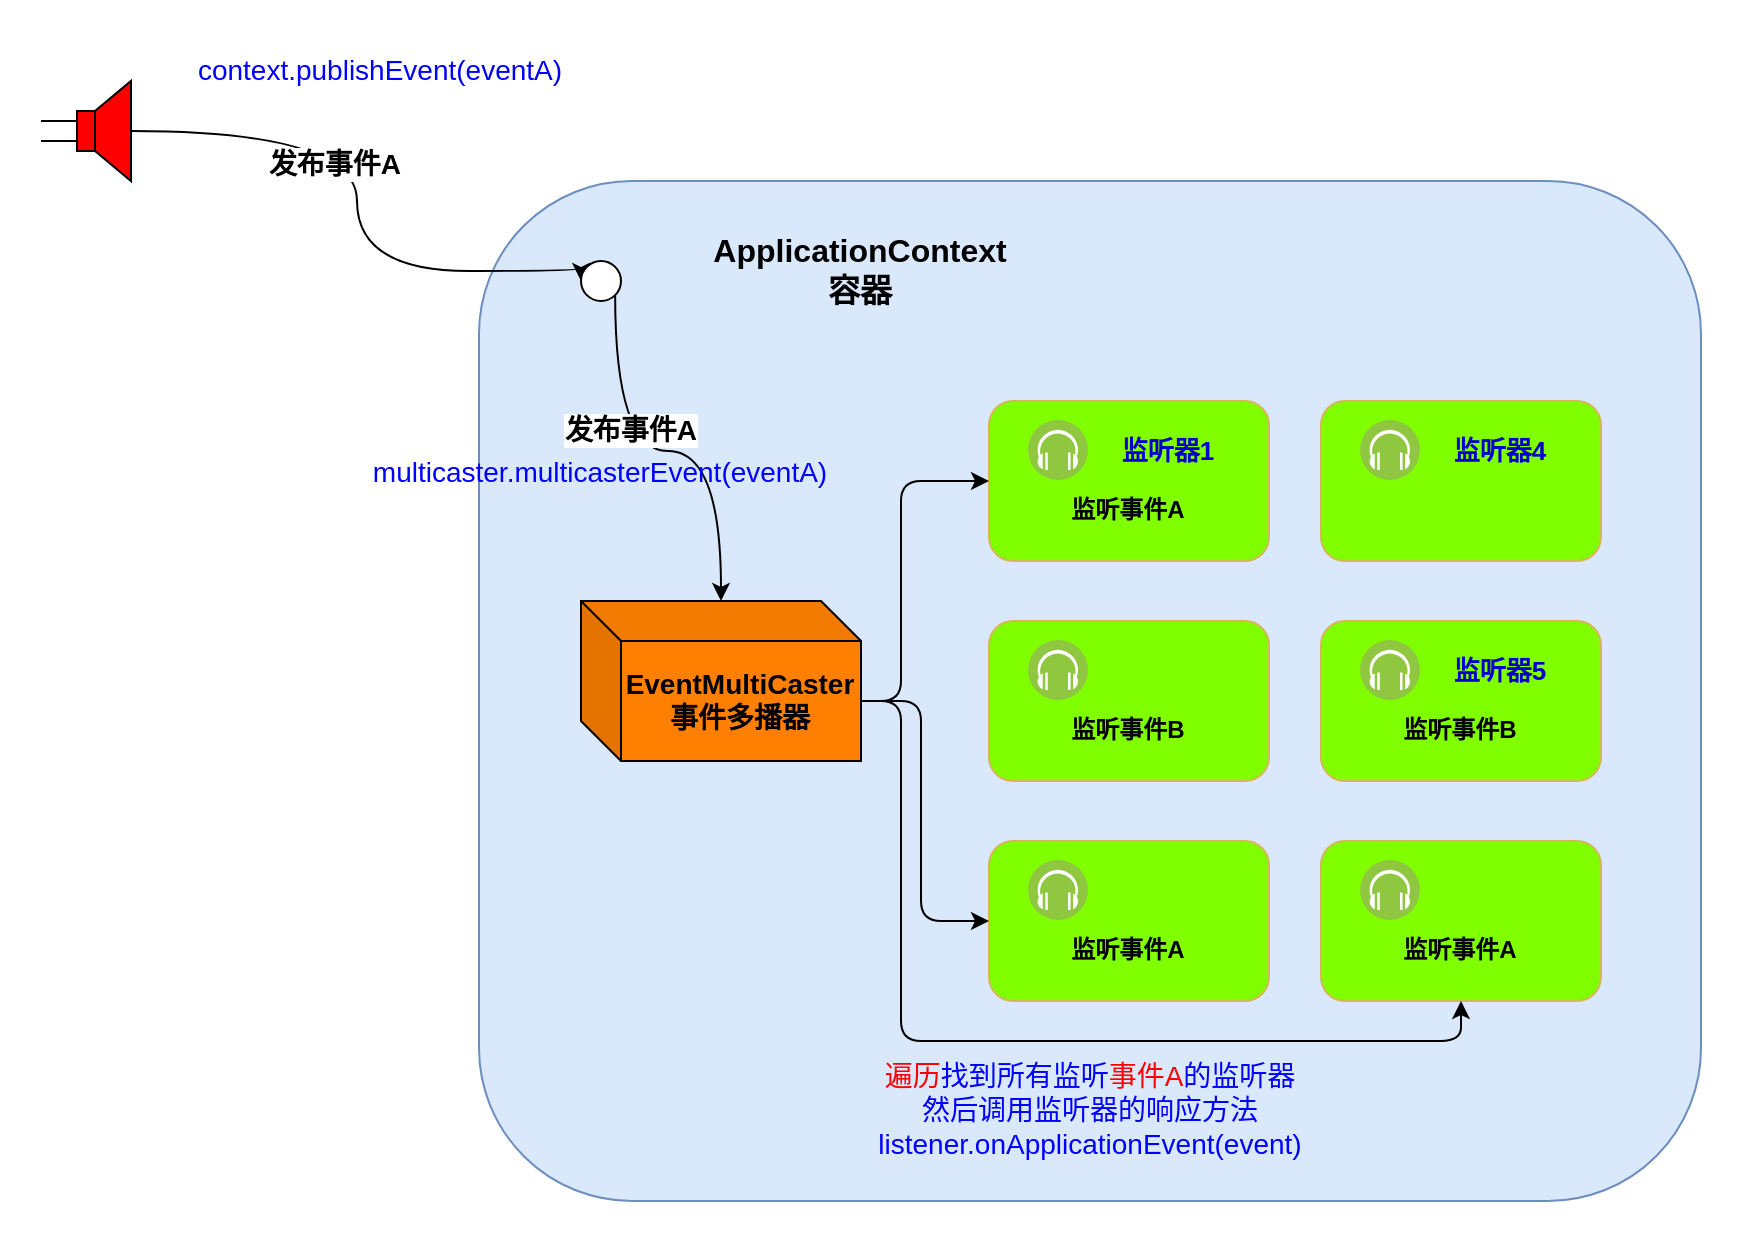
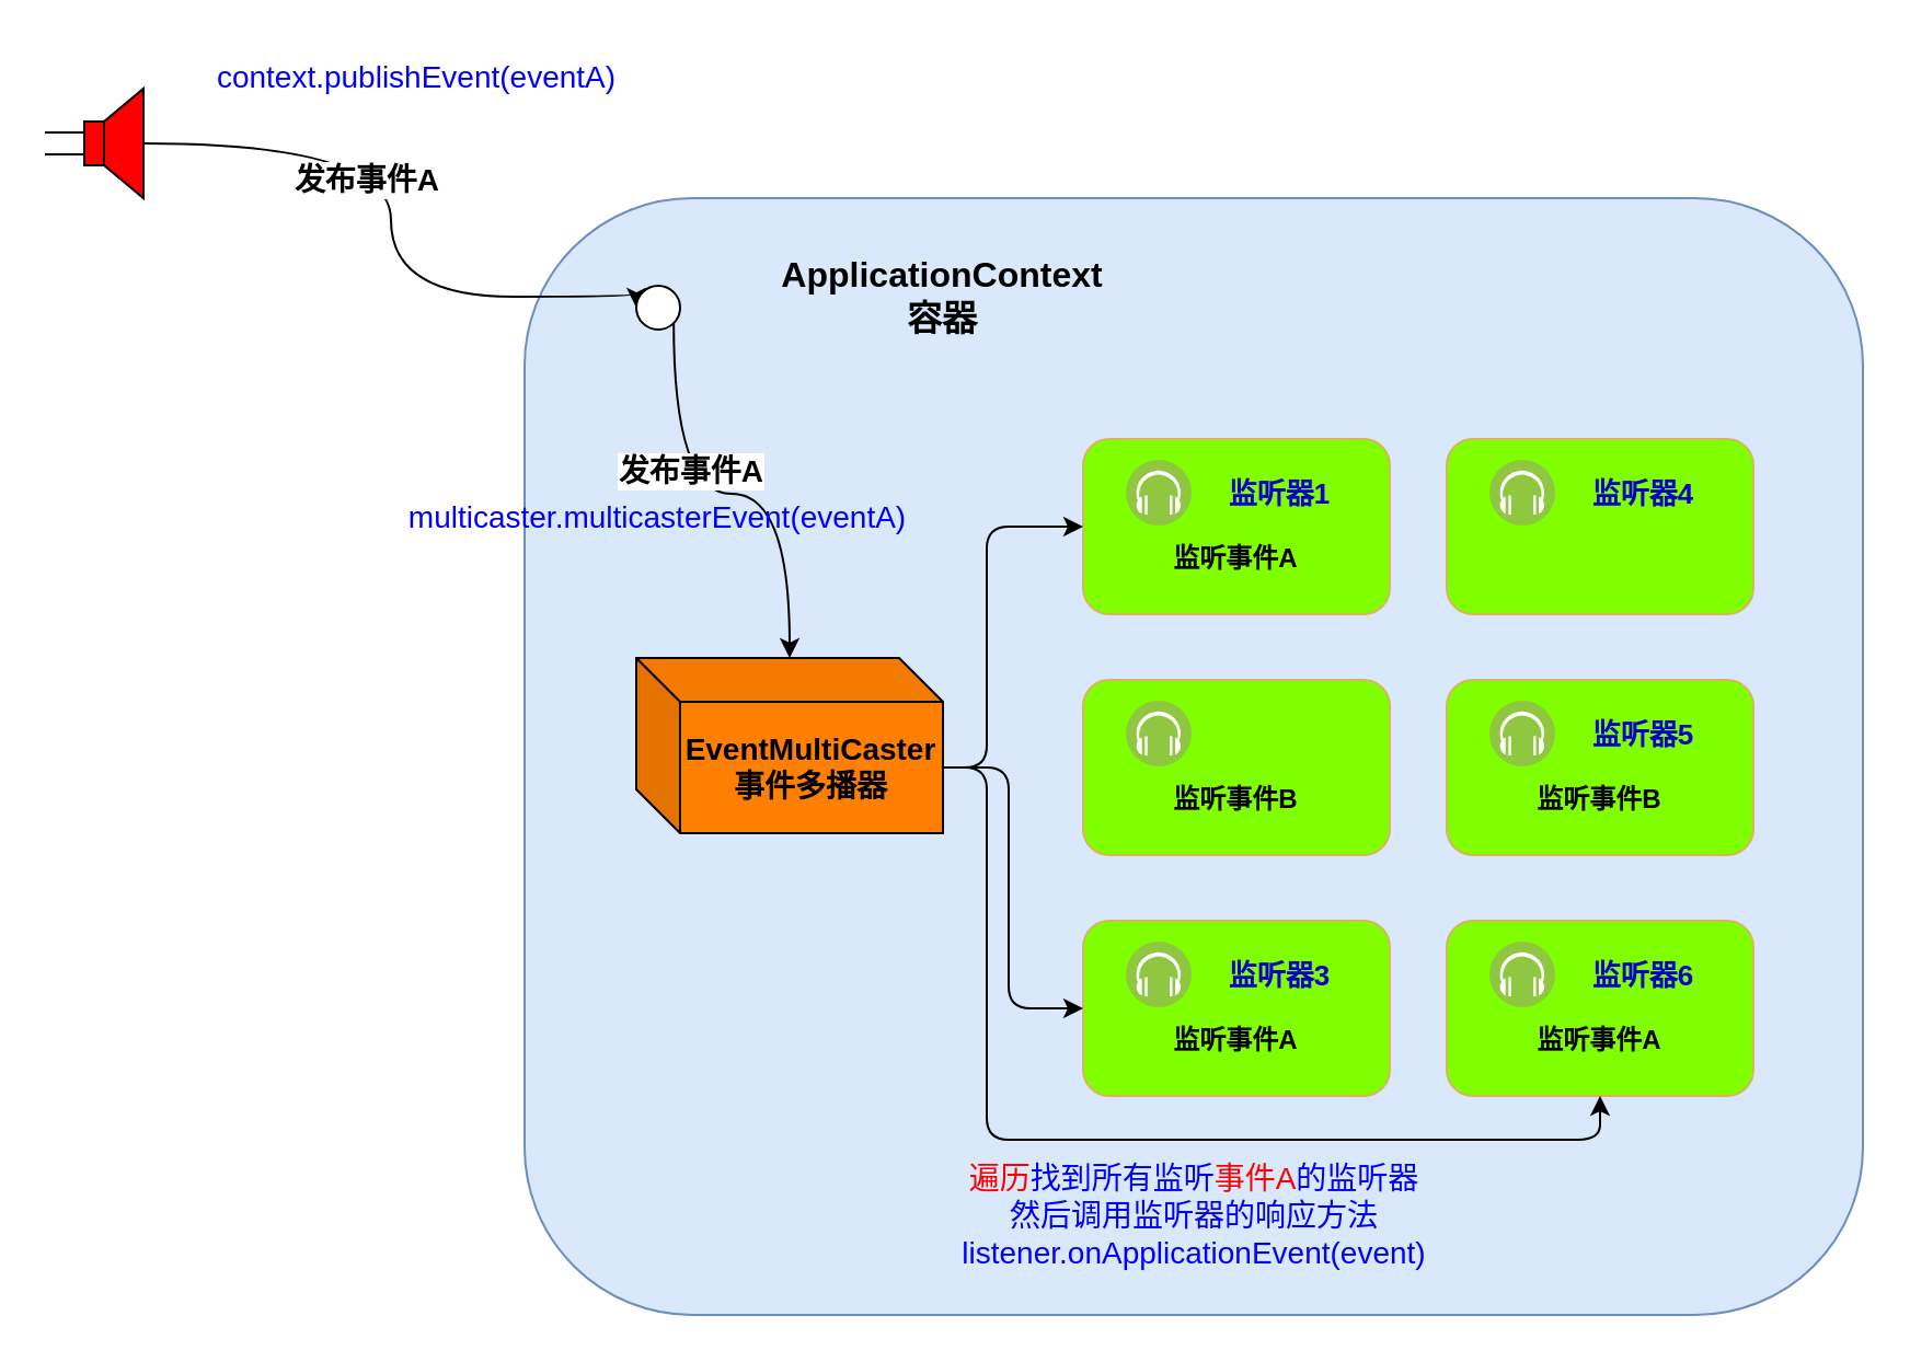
  <mxCell id="0" />
  <mxCell id="1" parent="0" />
  <mxCell id="2" value="" style="rounded=1;whiteSpace=wrap;html=1;fillColor=#dae8fc;strokeColor=#6c8ebf;" parent="1" vertex="1"><mxGeometry x="239" y="90" width="611" height="510" as="geometry" /></mxCell>
  <mxCell id="3" value="&lt;b style=&quot;font-size: 16px;&quot;&gt;&lt;font style=&quot;font-size: 16px;&quot;&gt;ApplicationContext&lt;br&gt;容器&lt;br&gt;&lt;/font&gt;&lt;/b&gt;" style="text;html=1;strokeColor=none;fillColor=none;align=center;verticalAlign=middle;whiteSpace=wrap;rounded=1;" parent="1" vertex="1"><mxGeometry x="400" y="120" width="60" height="30" as="geometry" /></mxCell>
  <mxCell id="4" value="" style="rounded=1;whiteSpace=wrap;html=1;fillColor=#80FF00;strokeColor=#d6b656;gradientColor=none;" parent="1" vertex="1"><mxGeometry x="494" y="200" width="140" height="80" as="geometry" /></mxCell>
  <mxCell id="5" value="" style="image;aspect=fixed;perimeter=ellipsePerimeter;html=1;align=center;shadow=0;dashed=0;fontColor=#4277BB;labelBackgroundColor=default;fontSize=12;spacingTop=3;image=img/lib/ibm/blockchain/event_listener.svg;rounded=1;" parent="1" vertex="1"><mxGeometry x="514" y="210" width="30" height="30" as="geometry" /></mxCell>
  <mxCell id="6" value="&lt;b&gt;&lt;font color=&quot;#0000cc&quot; style=&quot;font-size: 13px;&quot;&gt;监听器1&lt;/font&gt;&lt;/b&gt;" style="text;html=1;strokeColor=none;fillColor=none;align=center;verticalAlign=middle;whiteSpace=wrap;rounded=0;" parent="1" vertex="1"><mxGeometry x="554" y="210" width="60" height="30" as="geometry" /></mxCell>
  <mxCell id="7" value="&lt;b&gt;监听事件A&lt;/b&gt;" style="text;html=1;strokeColor=none;fillColor=none;align=center;verticalAlign=middle;whiteSpace=wrap;rounded=0;" parent="1" vertex="1"><mxGeometry x="534" y="240" width="60" height="30" as="geometry" /></mxCell>
  <mxCell id="8" value="" style="rounded=1;whiteSpace=wrap;html=1;fillColor=#80FF00;strokeColor=#d6b656;" parent="1" vertex="1"><mxGeometry x="494" y="310" width="140" height="80" as="geometry" /></mxCell>
  <mxCell id="9" value="" style="image;aspect=fixed;perimeter=ellipsePerimeter;html=1;align=center;shadow=0;dashed=0;fontColor=#4277BB;labelBackgroundColor=default;fontSize=12;spacingTop=3;image=img/lib/ibm/blockchain/event_listener.svg;rounded=1;" parent="1" vertex="1"><mxGeometry x="514" y="320" width="30" height="30" as="geometry" /></mxCell>
  <mxCell id="10" value="&lt;b&gt;监听事件B&lt;/b&gt;" style="text;html=1;strokeColor=none;fillColor=none;align=center;verticalAlign=middle;whiteSpace=wrap;rounded=0;" parent="1" vertex="1"><mxGeometry x="534" y="350" width="60" height="30" as="geometry" /></mxCell>
  <mxCell id="11" value="" style="rounded=1;whiteSpace=wrap;html=1;fillColor=#80FF00;strokeColor=#d6b656;" parent="1" vertex="1"><mxGeometry x="494" y="420" width="140" height="80" as="geometry" /></mxCell>
  <mxCell id="12" value="" style="image;aspect=fixed;perimeter=ellipsePerimeter;html=1;align=center;shadow=0;dashed=0;fontColor=#4277BB;labelBackgroundColor=default;fontSize=12;spacingTop=3;image=img/lib/ibm/blockchain/event_listener.svg;rounded=1;" parent="1" vertex="1"><mxGeometry x="514" y="430" width="30" height="30" as="geometry" /></mxCell>
+ <mxCell id="13" value="&lt;b&gt;&lt;font color=&quot;#0000cc&quot; style=&quot;font-size: 13px;&quot;&gt;监听器3&lt;/font&gt;&lt;/b&gt;" style="text;html=1;strokeColor=none;fillColor=none;align=center;verticalAlign=middle;whiteSpace=wrap;rounded=0;" parent="1" vertex="1"><mxGeometry x="554" y="430" width="60" height="30" as="geometry" /></mxCell>
  <mxCell id="14" value="&lt;b&gt;监听事件A&lt;/b&gt;" style="text;html=1;strokeColor=none;fillColor=none;align=center;verticalAlign=middle;whiteSpace=wrap;rounded=0;" parent="1" vertex="1"><mxGeometry x="534" y="460" width="60" height="30" as="geometry" /></mxCell>
  <mxCell id="15" value="" style="rounded=1;whiteSpace=wrap;html=1;fillColor=#80FF00;strokeColor=#d6b656;" parent="1" vertex="1"><mxGeometry x="660" y="200" width="140" height="80" as="geometry" /></mxCell>
  <mxCell id="16" value="" style="image;aspect=fixed;perimeter=ellipsePerimeter;html=1;align=center;shadow=0;dashed=0;fontColor=#4277BB;labelBackgroundColor=default;fontSize=12;spacingTop=3;image=img/lib/ibm/blockchain/event_listener.svg;rounded=1;" parent="1" vertex="1"><mxGeometry x="680" y="210" width="30" height="30" as="geometry" /></mxCell>
  <mxCell id="17" value="&lt;b&gt;&lt;font color=&quot;#0000cc&quot; style=&quot;font-size: 13px;&quot;&gt;监听器4&lt;/font&gt;&lt;/b&gt;" style="text;html=1;strokeColor=none;fillColor=none;align=center;verticalAlign=middle;whiteSpace=wrap;rounded=0;" parent="1" vertex="1"><mxGeometry x="720" y="210" width="60" height="30" as="geometry" /></mxCell>
  <mxCell id="18" value="" style="rounded=1;whiteSpace=wrap;html=1;fillColor=#80FF00;strokeColor=#d6b656;" parent="1" vertex="1"><mxGeometry x="660" y="310" width="140" height="80" as="geometry" /></mxCell>
  <mxCell id="19" value="" style="image;aspect=fixed;perimeter=ellipsePerimeter;html=1;align=center;shadow=0;dashed=0;fontColor=#4277BB;labelBackgroundColor=default;fontSize=12;spacingTop=3;image=img/lib/ibm/blockchain/event_listener.svg;rounded=1;" parent="1" vertex="1"><mxGeometry x="680" y="320" width="30" height="30" as="geometry" /></mxCell>
  <mxCell id="20" value="&lt;b&gt;&lt;font color=&quot;#0000cc&quot; style=&quot;font-size: 13px;&quot;&gt;监听器5&lt;/font&gt;&lt;/b&gt;" style="text;html=1;strokeColor=none;fillColor=none;align=center;verticalAlign=middle;whiteSpace=wrap;rounded=0;" parent="1" vertex="1"><mxGeometry x="720" y="320" width="60" height="30" as="geometry" /></mxCell>
  <mxCell id="21" value="&lt;b&gt;监听事件B&lt;/b&gt;" style="text;html=1;strokeColor=none;fillColor=none;align=center;verticalAlign=middle;whiteSpace=wrap;rounded=0;" parent="1" vertex="1"><mxGeometry x="700" y="350" width="60" height="30" as="geometry" /></mxCell>
  <mxCell id="22" value="" style="rounded=1;whiteSpace=wrap;html=1;fillColor=#80FF00;strokeColor=#d6b656;" parent="1" vertex="1"><mxGeometry x="660" y="420" width="140" height="80" as="geometry" /></mxCell>
  <mxCell id="23" value="" style="image;aspect=fixed;perimeter=ellipsePerimeter;html=1;align=center;shadow=0;dashed=0;fontColor=#4277BB;labelBackgroundColor=default;fontSize=12;spacingTop=3;image=img/lib/ibm/blockchain/event_listener.svg;rounded=1;" parent="1" vertex="1"><mxGeometry x="680" y="430" width="30" height="30" as="geometry" /></mxCell>
+ <mxCell id="24" value="&lt;b&gt;&lt;font color=&quot;#0000cc&quot; style=&quot;font-size: 13px;&quot;&gt;监听器6&lt;/font&gt;&lt;/b&gt;" style="text;html=1;strokeColor=none;fillColor=none;align=center;verticalAlign=middle;whiteSpace=wrap;rounded=0;" parent="1" vertex="1"><mxGeometry x="720" y="430" width="60" height="30" as="geometry" /></mxCell>
  <mxCell id="25" value="&lt;b&gt;监听事件A&lt;/b&gt;" style="text;html=1;strokeColor=none;fillColor=none;align=center;verticalAlign=middle;whiteSpace=wrap;rounded=0;" parent="1" vertex="1"><mxGeometry x="700" y="460" width="60" height="30" as="geometry" /></mxCell>
  <mxCell id="26" style="edgeStyle=orthogonalEdgeStyle;rounded=1;orthogonalLoop=1;jettySize=auto;html=1;exitX=0;exitY=0;exitDx=140;exitDy=50;exitPerimeter=0;entryX=0;entryY=0.5;entryDx=0;entryDy=0;" parent="1" source="29" target="4" edge="1"><mxGeometry relative="1" as="geometry"><Array as="points"><mxPoint x="450" y="350" /><mxPoint x="450" y="240" /></Array></mxGeometry></mxCell>
  <mxCell id="27" style="edgeStyle=orthogonalEdgeStyle;rounded=1;orthogonalLoop=1;jettySize=auto;html=1;exitX=0;exitY=0;exitDx=140;exitDy=50;exitPerimeter=0;entryX=0;entryY=0.5;entryDx=0;entryDy=0;" parent="1" source="29" target="11" edge="1"><mxGeometry relative="1" as="geometry"><Array as="points"><mxPoint x="460" y="350" /><mxPoint x="460" y="460" /></Array></mxGeometry></mxCell>
  <mxCell id="28" style="edgeStyle=orthogonalEdgeStyle;rounded=1;orthogonalLoop=1;jettySize=auto;html=1;exitX=0;exitY=0;exitDx=140;exitDy=50;exitPerimeter=0;entryX=0.5;entryY=1;entryDx=0;entryDy=0;" parent="1" source="29" target="22" edge="1"><mxGeometry relative="1" as="geometry"><Array as="points"><mxPoint x="450" y="350" /><mxPoint x="450" y="520" /><mxPoint x="730" y="520" /></Array></mxGeometry></mxCell>
  <mxCell id="29" value="&lt;b style=&quot;border-color: var(--border-color);&quot;&gt;&lt;font style=&quot;border-color: var(--border-color); font-size: 14px;&quot;&gt;EventMultiCaster&lt;br&gt;事件多播器&lt;br&gt;&lt;/font&gt;&lt;/b&gt;" style="shape=cube;whiteSpace=wrap;html=1;boundedLbl=1;backgroundOutline=1;darkOpacity=0.05;darkOpacity2=0.1;rounded=1;fillColor=#FF8000;" parent="1" vertex="1"><mxGeometry x="290" y="300" width="140" height="80" as="geometry" /></mxCell>
  <mxCell id="30" style="edgeStyle=orthogonalEdgeStyle;rounded=1;orthogonalLoop=1;jettySize=auto;html=1;entryX=0;entryY=0.5;entryDx=0;entryDy=0;elbow=vertical;curved=1;" parent="1" source="32" target="35" edge="1"><mxGeometry relative="1" as="geometry"><Array as="points"><mxPoint x="178" y="65" /><mxPoint x="178" y="135" /></Array></mxGeometry></mxCell>
  <mxCell id="31" value="&lt;font style=&quot;font-size: 14px;&quot;&gt;&lt;b&gt;发布事件A&lt;/b&gt;&lt;/font&gt;" style="edgeLabel;html=1;align=center;verticalAlign=middle;resizable=0;points=[];" parent="30" vertex="1" connectable="0"><mxGeometry x="-0.139" y="-12" relative="1" as="geometry"><mxPoint as="offset" /></mxGeometry></mxCell>
  <mxCell id="32" value="" style="pointerEvents=1;verticalLabelPosition=bottom;shadow=0;dashed=0;align=center;html=1;verticalAlign=top;shape=mxgraph.electrical.electro-mechanical.loudspeaker;rounded=1;fillColor=#FF0000;strokeColor=#000000;" parent="1" vertex="1"><mxGeometry x="20" y="40" width="45" height="50" as="geometry" /></mxCell>
  <mxCell id="33" style="edgeStyle=orthogonalEdgeStyle;rounded=1;orthogonalLoop=1;jettySize=auto;html=1;exitX=1;exitY=1;exitDx=0;exitDy=0;curved=1;" parent="1" source="35" target="29" edge="1"><mxGeometry relative="1" as="geometry" /></mxCell>
  <mxCell id="34" value="&lt;b style=&quot;border-color: var(--border-color); font-size: 14px;&quot;&gt;发布事件A&lt;/b&gt;" style="edgeLabel;html=1;align=center;verticalAlign=middle;resizable=0;points=[];" parent="33" vertex="1" connectable="0"><mxGeometry x="-0.352" y="7" relative="1" as="geometry"><mxPoint as="offset" /></mxGeometry></mxCell>
  <mxCell id="35" value="" style="ellipse;whiteSpace=wrap;html=1;aspect=fixed;rounded=1;" parent="1" vertex="1"><mxGeometry x="290" y="130" width="20" height="20" as="geometry" /></mxCell>
  <mxCell id="36" value="&lt;font color=&quot;#0000ff&quot; style=&quot;font-size: 14px;&quot;&gt;context.publishEvent(eventA)&lt;/font&gt;" style="text;html=1;strokeColor=none;fillColor=none;align=center;verticalAlign=middle;whiteSpace=wrap;rounded=0;" parent="1" vertex="1"><mxGeometry x="160" y="20" width="60" height="30" as="geometry" /></mxCell>
  <mxCell id="37" value="&lt;font color=&quot;#0000ff&quot; style=&quot;font-size: 14px;&quot;&gt;multicaster.multicasterEvent(eventA)&lt;/font&gt;" style="text;html=1;strokeColor=none;fillColor=none;align=center;verticalAlign=middle;whiteSpace=wrap;rounded=0;" parent="1" vertex="1"><mxGeometry x="270" y="221" width="60" height="30" as="geometry" /></mxCell>
  <mxCell id="38" value="&lt;font style=&quot;font-size: 14px;&quot;&gt;&lt;font style=&quot;font-size: 14px;&quot;&gt;&lt;font color=&quot;#ff0000&quot;&gt;遍历&lt;/font&gt;&lt;font color=&quot;#0000ff&quot;&gt;找到所有监听&lt;/font&gt;&lt;font color=&quot;#ff0000&quot;&gt;事件A&lt;/font&gt;&lt;font color=&quot;#0000ff&quot;&gt;的监听器&lt;/font&gt;&lt;br&gt;&lt;/font&gt;&lt;font color=&quot;#0000ff&quot;&gt;然后调用监听器的响应方法&lt;/font&gt;&lt;br&gt;&lt;font color=&quot;#0000ff&quot;&gt;listener.onApplicationEvent(event)&lt;/font&gt;&lt;/font&gt;" style="text;html=1;strokeColor=none;fillColor=none;align=center;verticalAlign=middle;whiteSpace=wrap;rounded=0;" parent="1" vertex="1"><mxGeometry x="424.5" y="540" width="240" height="30" as="geometry" /></mxCell>
